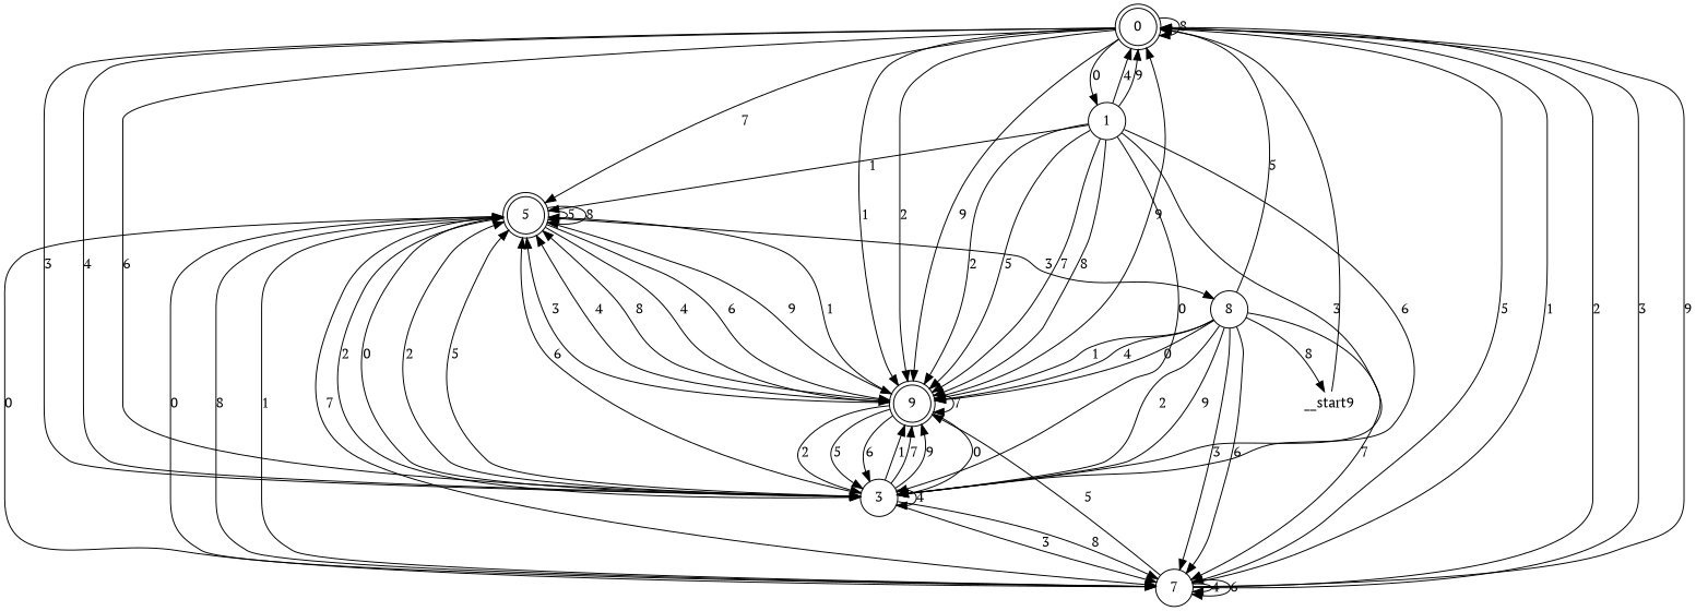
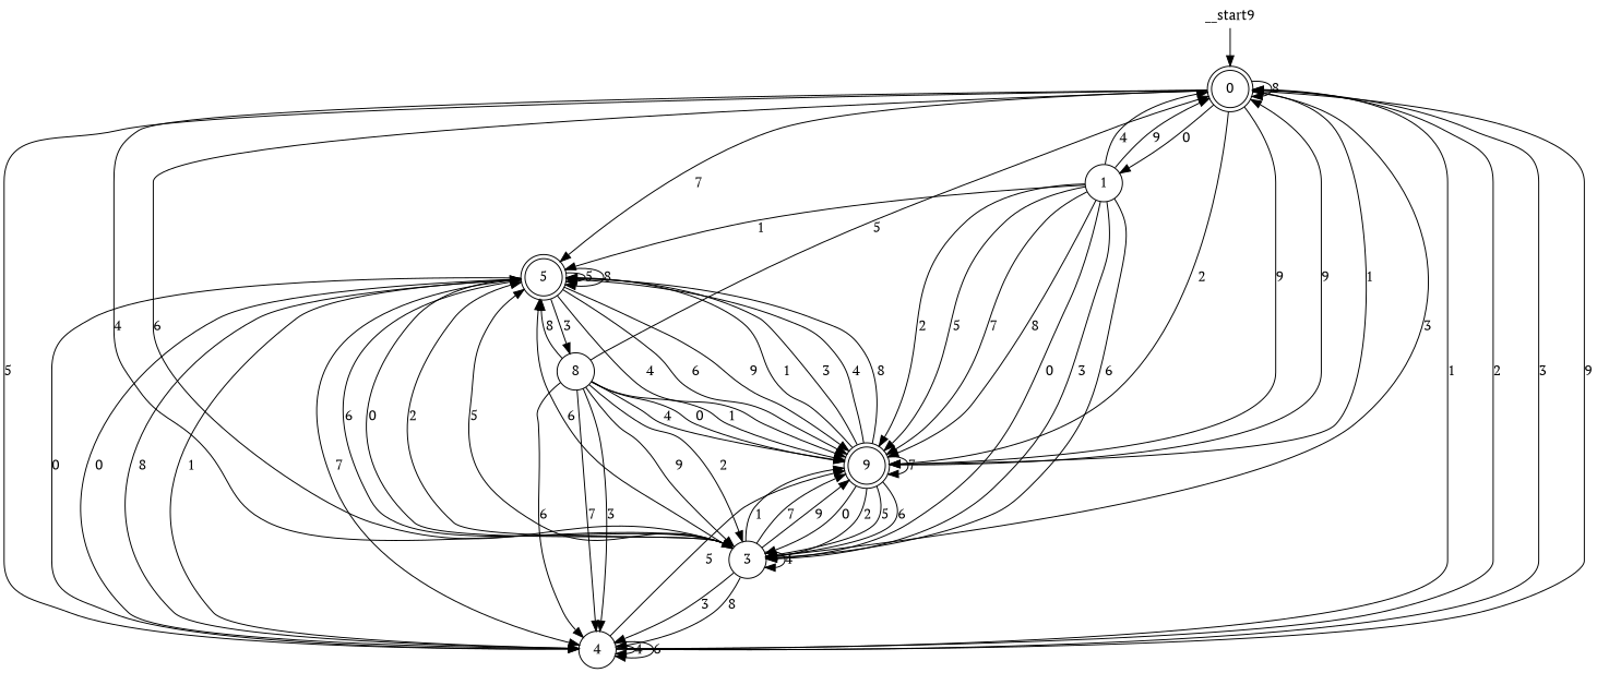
  digraph {
    fontname="PT Serif"
    node [fontname="PT Serif" shape=circle]
    edge [fontname="PT Serif"]
    n1 [label=0 shape=doublecircle]
    n2 [label=1]
    n3 [label=9 shape=doublecircle]
    n4 [label=3]
-   n5 [label=7]
+   n5 [label=4]
    n6 [label=5 shape=doublecircle]
    n7 [label=8]
    n8 [height=0 label=__start9 shape=none width=0]
    n1 -> n1 [label=8]
    n1 -> n2 [label=0]
    n1 -> n3 [label=1]
    n1 -> n3 [label=2]
    n1 -> n3 [label=9]
    n1 -> n4 [label=3]
    n1 -> n4 [label=4]
    n1 -> n4 [label=6]
    n1 -> n5 [label=5]
    n1 -> n6 [label=7]
    n2 -> n1 [label=4]
    n2 -> n1 [label=9]
    n2 -> n3 [label=2]
    n2 -> n3 [label=5]
    n2 -> n3 [label=7]
    n2 -> n3 [label=8]
    n2 -> n4 [label=0]
    n2 -> n4 [label=3]
    n2 -> n4 [label=6]
    n2 -> n6 [label=1]
    n3 -> n1 [label=9]
    n3 -> n3 [label=7]
    n3 -> n4 [label=0]
    n3 -> n4 [label=2]
    n3 -> n4 [label=5]
    n3 -> n4 [label=6]
    n3 -> n6 [label=1]
    n3 -> n6 [label=3]
    n3 -> n6 [label=4]
    n3 -> n6 [label=8]
    n4 -> n3 [label=1]
    n4 -> n3 [label=7]
    n4 -> n3 [label=9]
    n4 -> n4 [label=4]
    n4 -> n5 [label=3]
    n4 -> n5 [label=8]
    n4 -> n6 [label=0]
    n4 -> n6 [label=2]
    n4 -> n6 [label=5]
    n4 -> n6 [label=6]
    n5 -> n1 [label=1]
    n5 -> n1 [label=2]
    n5 -> n1 [label=3]
    n5 -> n1 [label=9]
    n5 -> n3 [label=5]
    n5 -> n5 [label=4]
    n5 -> n5 [label=6]
    n5 -> n6 [label=0]
    n5 -> n6 [label=8]
    n6 -> n3 [label=4]
    n6 -> n3 [label=6]
    n6 -> n3 [label=9]
-   n6 -> n4 [label=2]
+   n6 -> n4 [label=6]
    n6 -> n5 [label=0]
    n6 -> n5 [label=1]
    n6 -> n5 [label=7]
    n6 -> n6 [label=5]
    n6 -> n6 [label=8]
    n6 -> n7 [label=3]
    n7 -> n1 [label=5]
    n7 -> n3 [label=0]
    n7 -> n3 [label=1]
    n7 -> n3 [label=4]
    n7 -> n4 [label=2]
    n7 -> n4 [label=9]
    n7 -> n5 [label=3]
    n7 -> n5 [label=6]
    n7 -> n5 [label=7]
-   n7 -> n8 [label=8]
+   n7 -> n6 [label=8]
    n8 -> n1
  }
